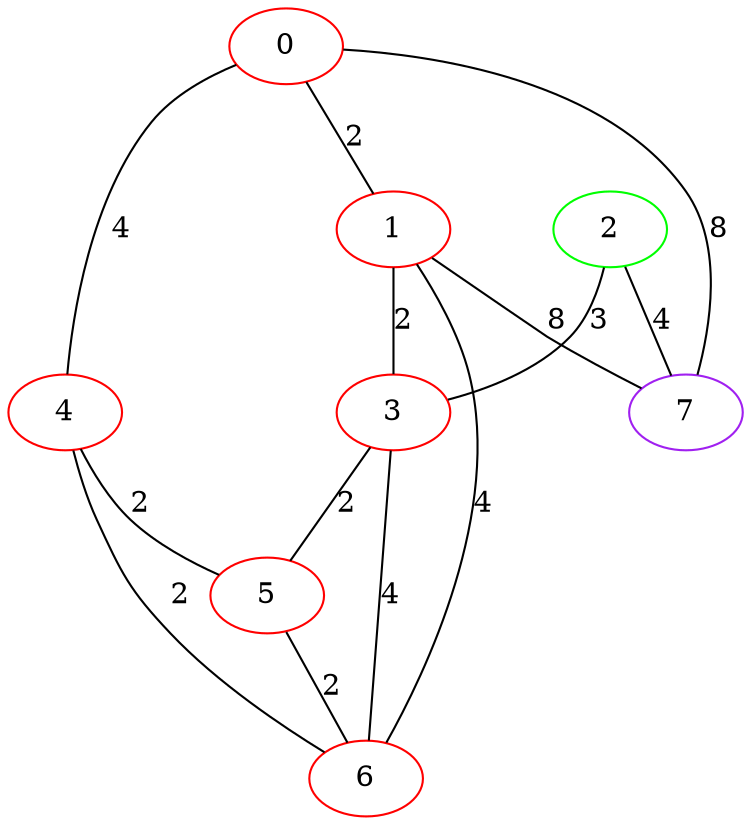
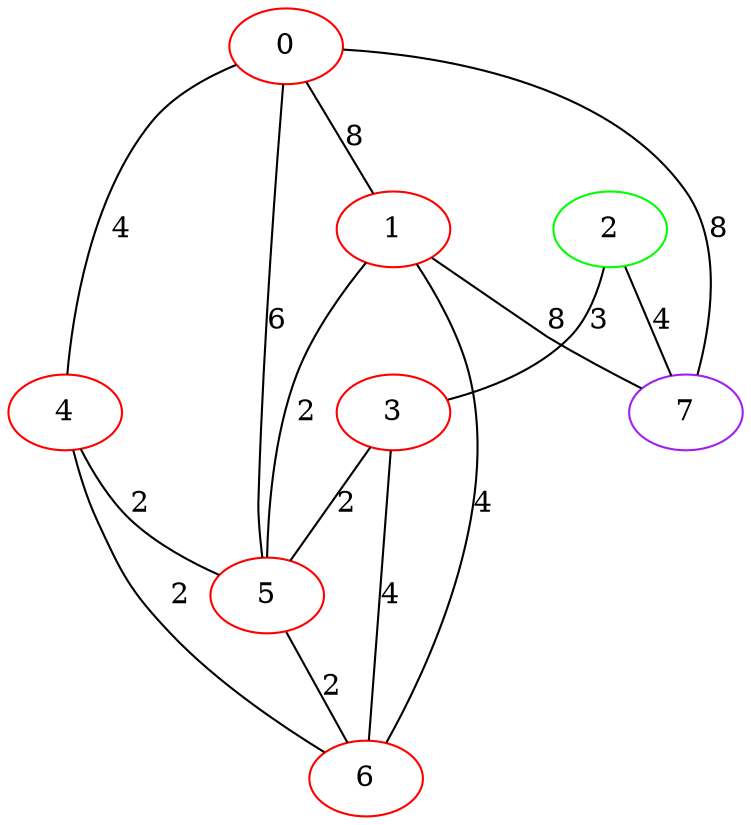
  graph {
    node [color=red weight=1]
    0
    1
    4
    5
    7 [color=purple weight=4]
    6
    2 [color=green weight=2]
    3
-   0 -- 1 [label=2]
+   0 -- 1 [label=8]
    0 -- 4 [label=4]
+   0 -- 5 [label=6]
    0 -- 7 [label=8]
-   1 -- 3 [label=2]
+   1 -- 5 [label=2]
    1 -- 7 [label=8]
    1 -- 6 [label=4]
    4 -- 5 [label=2]
    4 -- 6 [label=2]
    5 -- 6 [label=2]
    2 -- 7 [label=4]
    2 -- 3 [label=3]
    3 -- 5 [label=2]
    3 -- 6 [label=4]
  }
